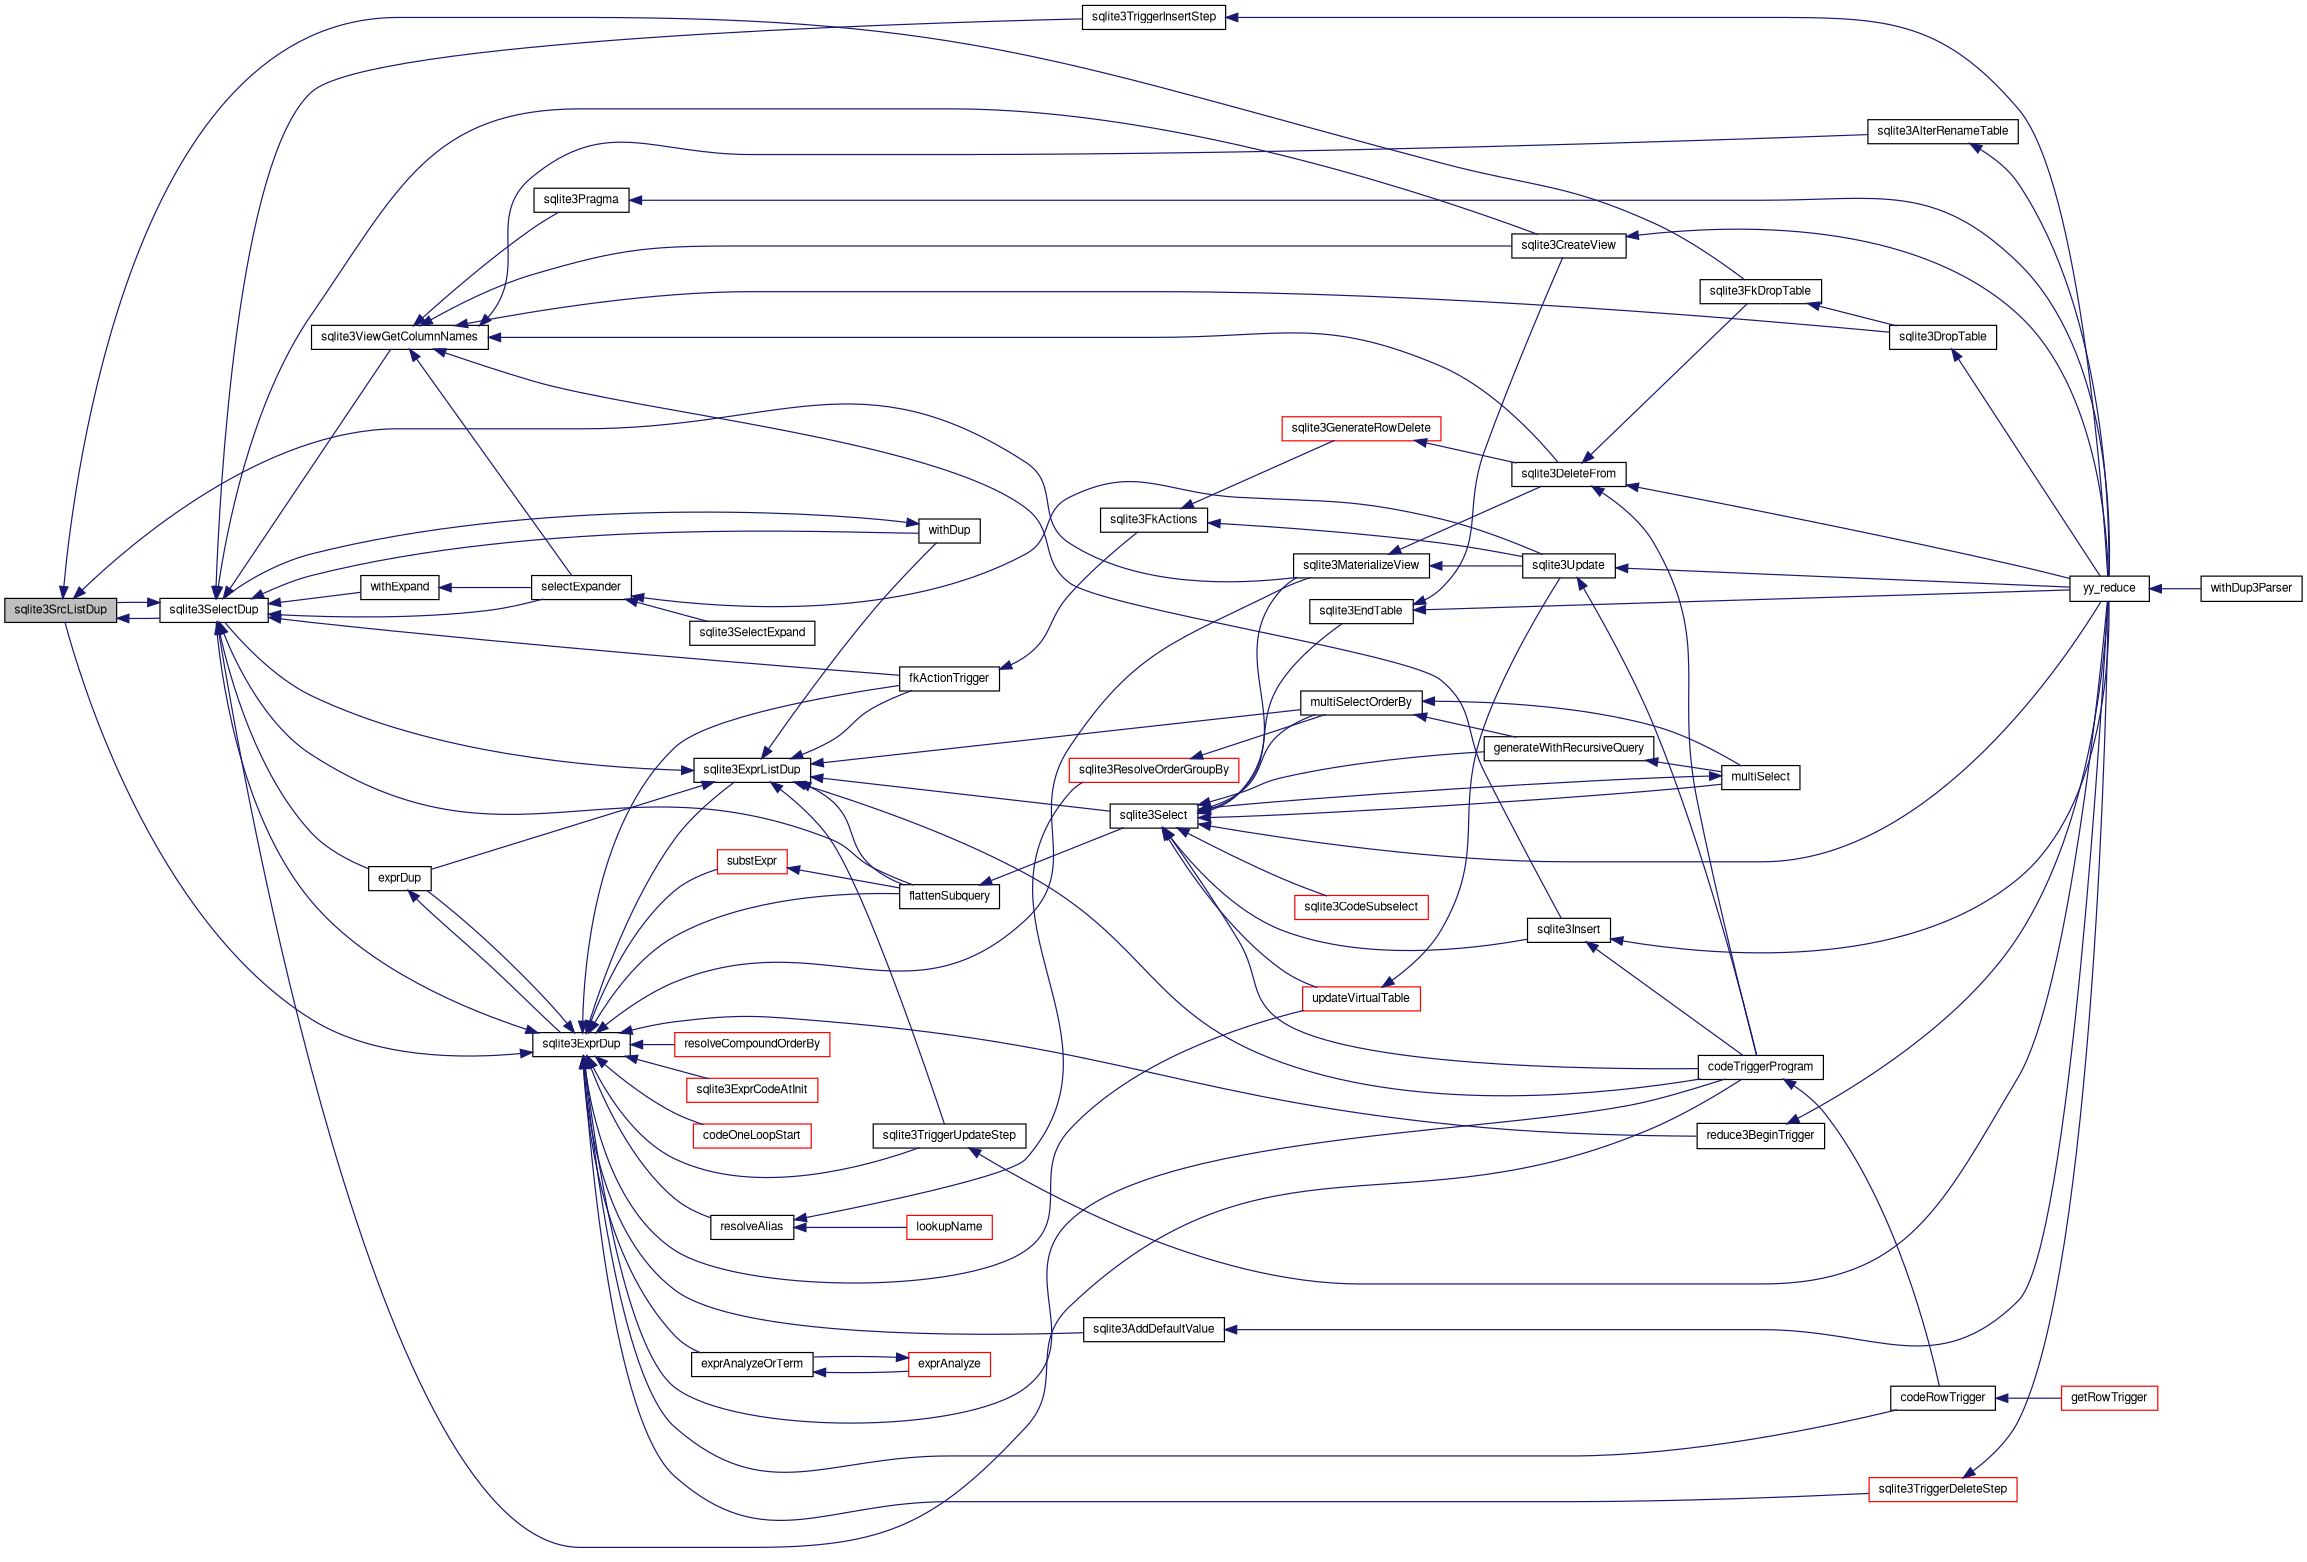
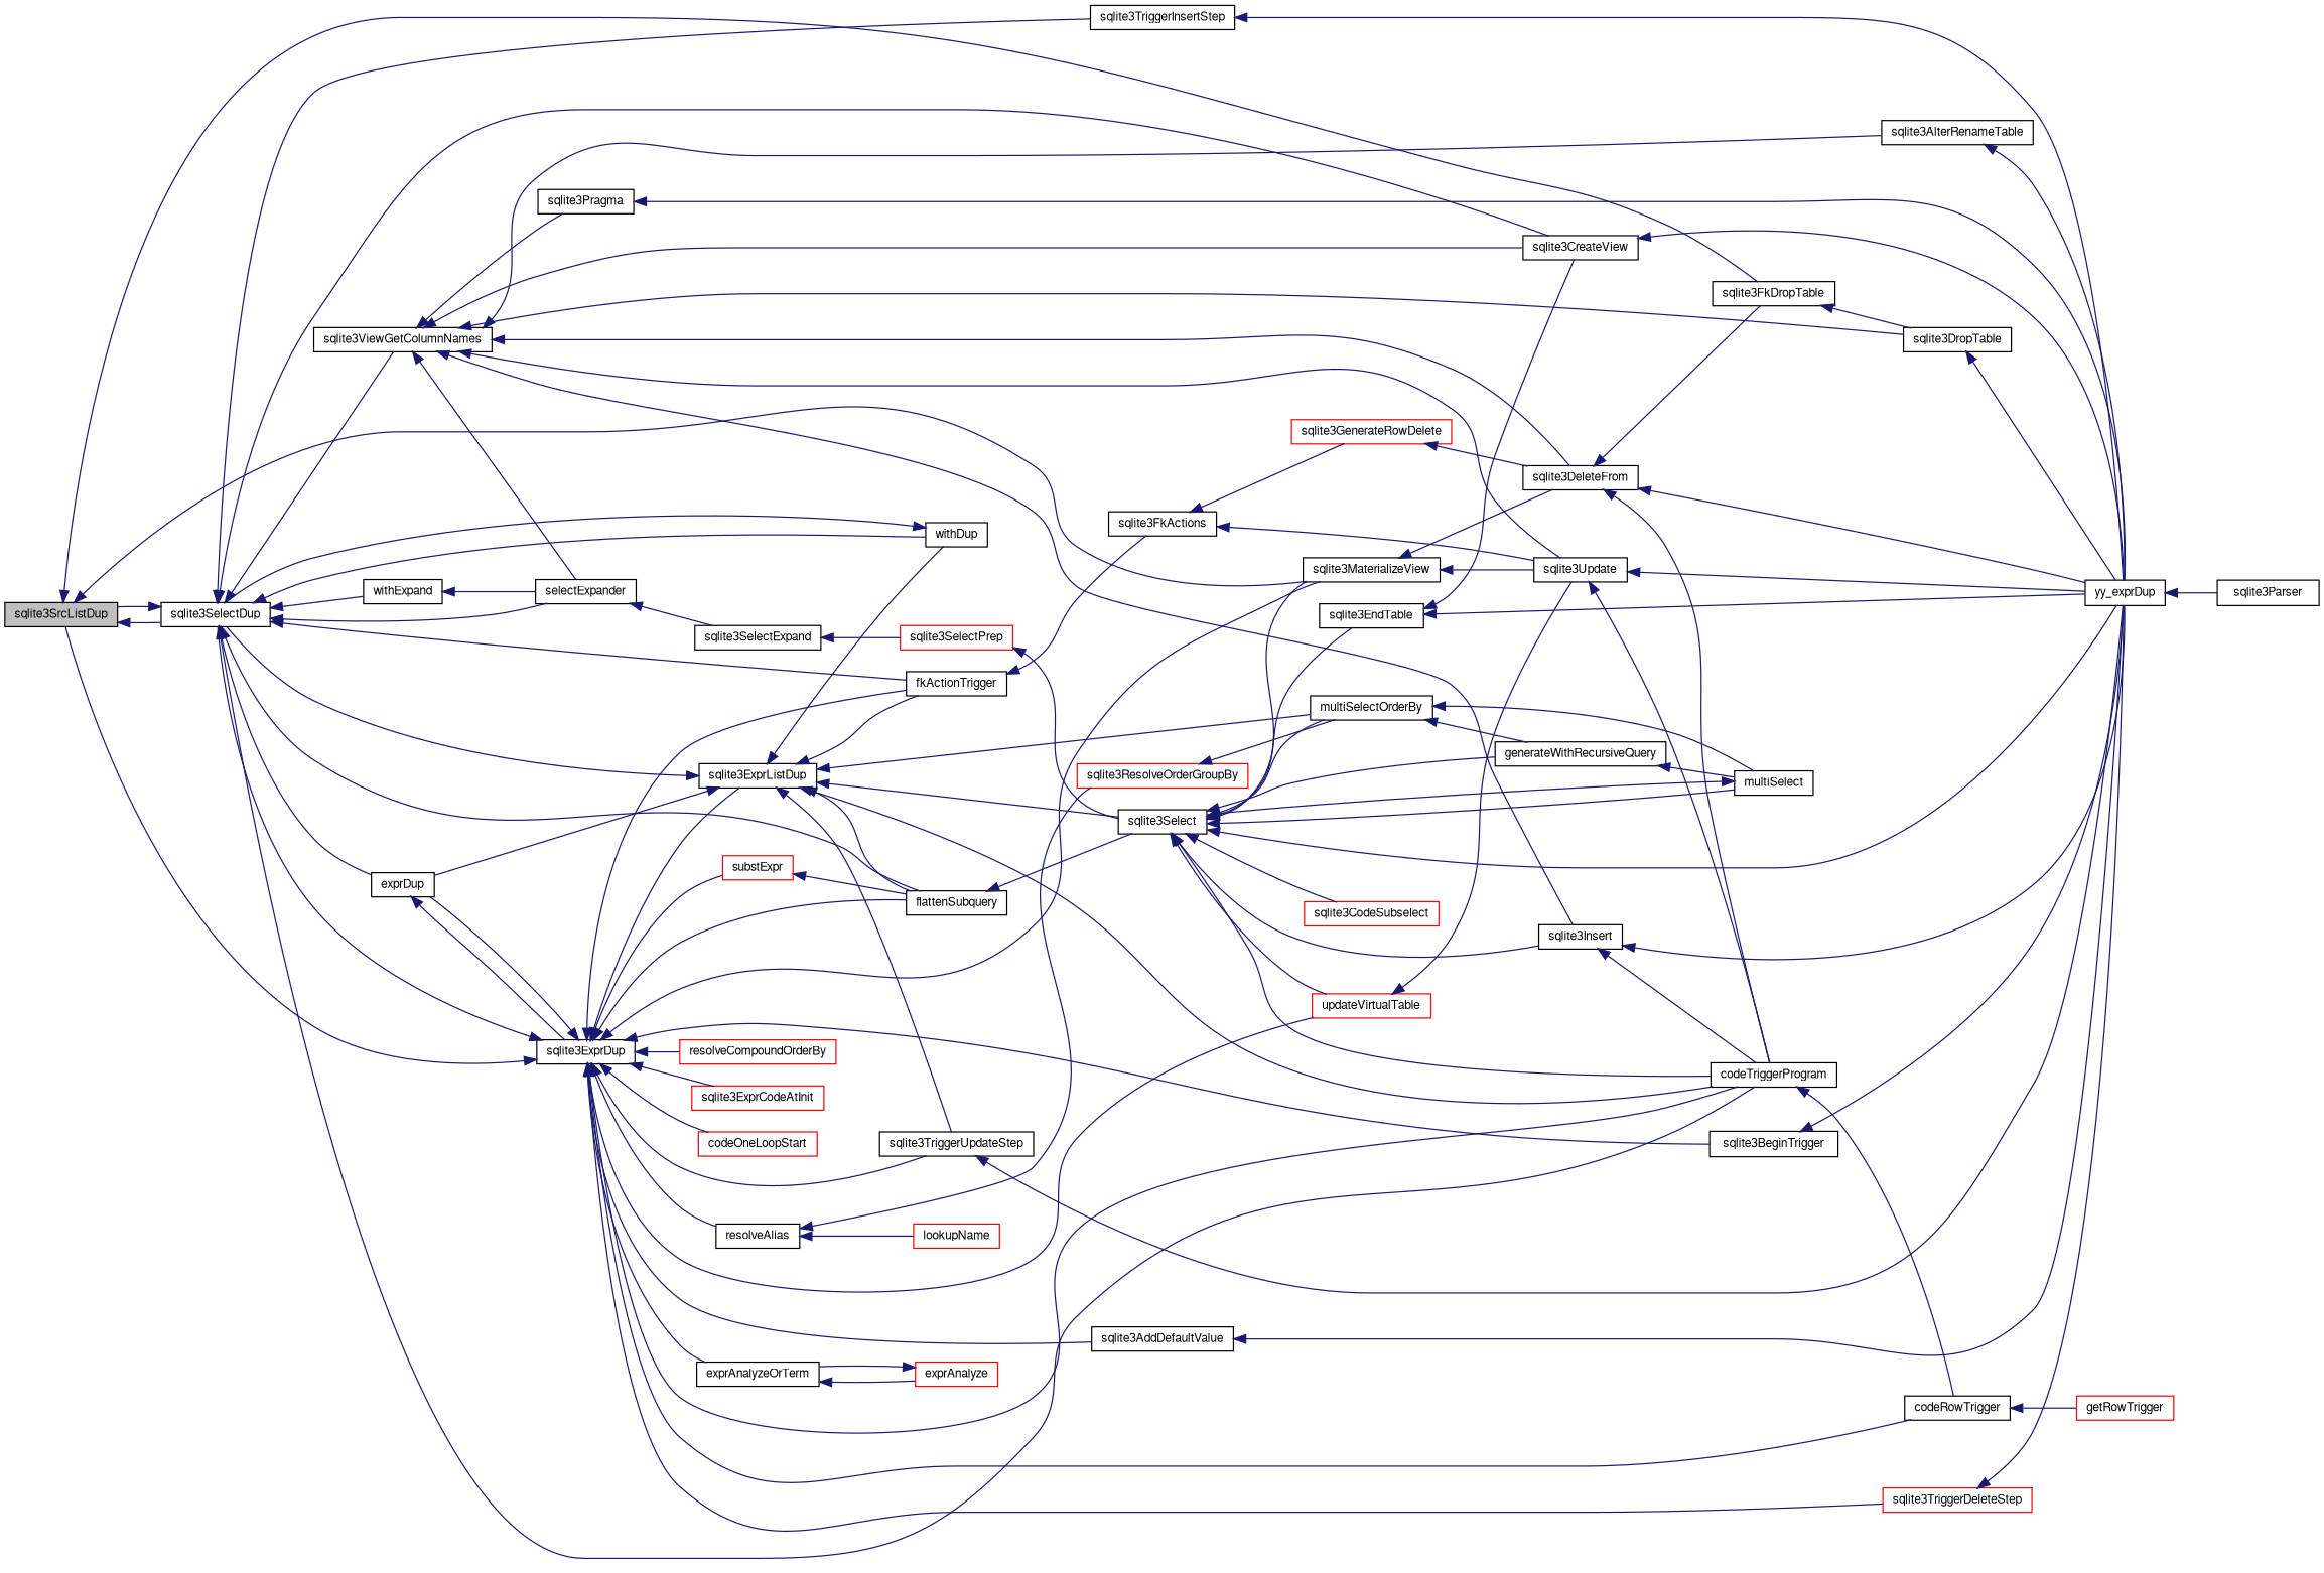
  digraph {
    rankdir=LR
    node [color=black fillcolor=white fontname=FreeSans fontsize=10 shape=record style=filled]
    edge [color=midnightblue dir=back fontname=FreeSans fontsize=10 labelfontname=FreeSans labelfontsize=10 style=solid]
    n1 [fillcolor=grey75 fontcolor=black height=0.2 label=sqlite3SrcListDup width=0.4]
    n2 [height=0.2 label=sqlite3SelectDup width=0.4]
    n3 [height=0.2 label=sqlite3MaterializeView width=0.4]
    n4 [height=0.2 label=sqlite3FkDropTable width=0.4]
    n5 [height=0.2 label=exprDup width=0.4]
    n6 [height=0.2 label=sqlite3CreateView width=0.4]
    n7 [height=0.2 label=codeTriggerProgram width=0.4]
    n8 [height=0.2 label=withDup width=0.4]
    n9 [height=0.2 label=fkActionTrigger width=0.4]
    n10 [height=0.2 label=flattenSubquery width=0.4]
    n11 [height=0.2 label=sqlite3ViewGetColumnNames width=0.4]
    n12 [height=0.2 label=selectExpander width=0.4]
    n13 [height=0.2 label=withExpand width=0.4]
    n14 [height=0.2 label=sqlite3TriggerInsertStep width=0.4]
    n15 [height=0.2 label=sqlite3DeleteFrom width=0.4]
    n16 [height=0.2 label=sqlite3Update width=0.4]
    n17 [height=0.2 label=sqlite3DropTable width=0.4]
    n18 [height=0.2 label=sqlite3ExprDup width=0.4]
-   n19 [height=0.2 label=yy_reduce width=0.4]
+   n19 [height=0.2 label=yy_exprDup width=0.4]
    n20 [height=0.2 label=codeRowTrigger width=0.4]
    n21 [height=0.2 label=sqlite3FkActions width=0.4]
    n22 [height=0.2 label=sqlite3Select width=0.4]
    n23 [height=0.2 label=sqlite3Insert width=0.4]
    n24 [height=0.2 label=sqlite3AlterRenameTable width=0.4]
    n25 [height=0.2 label=sqlite3Pragma width=0.4]
    n26 [height=0.2 label=sqlite3SelectExpand width=0.4]
    n27 [height=0.2 label=resolveAlias width=0.4]
    n28 [color=red height=0.2 label=updateVirtualTable width=0.4]
    n29 [color=red height=0.2 label=resolveCompoundOrderBy width=0.4]
    n30 [height=0.2 label=sqlite3ExprListDup width=0.4]
    n31 [height=0.2 label=sqlite3TriggerUpdateStep width=0.4]
    n32 [color=red height=0.2 label=sqlite3ExprCodeAtInit width=0.4]
    n33 [height=0.2 label=sqlite3AddDefaultValue width=0.4]
    n34 [color=red height=0.2 label=substExpr width=0.4]
-   n35 [height=0.2 label=reduce3BeginTrigger width=0.4]
+   n35 [height=0.2 label=sqlite3BeginTrigger width=0.4]
    n36 [color=red height=0.2 label=sqlite3TriggerDeleteStep width=0.4]
    n37 [height=0.2 label=exprAnalyzeOrTerm width=0.4]
    n38 [color=red height=0.2 label=codeOneLoopStart width=0.4]
    n39 [color=red height=0.2 label=lookupName width=0.4]
    n40 [color=red height=0.2 label=sqlite3ResolveOrderGroupBy width=0.4]
    n41 [color=red height=0.2 label=getRowTrigger width=0.4]
    n42 [height=0.2 label=multiSelectOrderBy width=0.4]
    n43 [color=red height=0.2 label=exprAnalyze width=0.4]
    n44 [height=0.2 label=generateWithRecursiveQuery width=0.4]
    n45 [height=0.2 label=multiSelect width=0.4]
    n46 [color=red height=0.2 label=sqlite3CodeSubselect width=0.4]
    n47 [height=0.2 label=sqlite3EndTable width=0.4]
-   n48 [height=0.2 label=withDup3Parser width=0.4]
+   n48 [height=0.2 label=sqlite3Parser width=0.4]
    n49 [color=red height=0.2 label=sqlite3GenerateRowDelete width=0.4]
+   n50 [color=red height=0.2 label=sqlite3SelectPrep width=0.4]
    n1 -> n2
    n1 -> n3
    n1 -> n4
    n2 -> n1
    n2 -> n5
    n2 -> n6
    n2 -> n7
    n2 -> n8
    n2 -> n9
    n2 -> n10
    n2 -> n11
    n2 -> n12
    n2 -> n13
    n2 -> n14
    n3 -> n15
    n3 -> n16
    n4 -> n17
    n5 -> n18
    n6 -> n19
    n7 -> n20
    n8 -> n2
    n9 -> n21
    n10 -> n22
    n11 -> n6
    n11 -> n12
    n11 -> n15
-   n12 -> n16
+   n11 -> n16
    n11 -> n17
    n11 -> n23
    n11 -> n24
    n11 -> n25
    n12 -> n26
    n13 -> n12
    n14 -> n19
    n15 -> n4
    n15 -> n7
    n15 -> n19
    n16 -> n7
    n16 -> n19
    n17 -> n19
    n18 -> n1
    n18 -> n2
    n18 -> n3
    n18 -> n5
    n18 -> n7
    n18 -> n9
    n18 -> n10
    n18 -> n20
    n18 -> n27
    n18 -> n28
    n18 -> n29
    n18 -> n30
    n18 -> n31
    n18 -> n32
    n18 -> n33
    n18 -> n34
    n18 -> n35
    n18 -> n36
    n18 -> n37
    n18 -> n38
    n19 -> n48
    n20 -> n41
    n21 -> n16
    n21 -> n49
    n22 -> n3
    n22 -> n7
    n22 -> n19
    n22 -> n23
    n22 -> n28
    n22 -> n42
    n22 -> n44
    n22 -> n45
    n22 -> n46
    n22 -> n47
    n23 -> n7
    n23 -> n19
    n24 -> n19
    n25 -> n19
+   n26 -> n50
    n27 -> n39
    n27 -> n40
    n28 -> n16
    n30 -> n2
    n30 -> n5
    n30 -> n7
    n30 -> n8
    n30 -> n9
    n30 -> n10
    n30 -> n22
    n30 -> n31
    n30 -> n42
    n31 -> n19
    n33 -> n19
    n34 -> n10
    n35 -> n19
    n36 -> n19
    n37 -> n43
    n40 -> n42
    n42 -> n44
    n42 -> n45
    n43 -> n37
    n44 -> n45
    n45 -> n22
    n47 -> n6
    n47 -> n19
    n49 -> n15
+   n50 -> n22
  }
